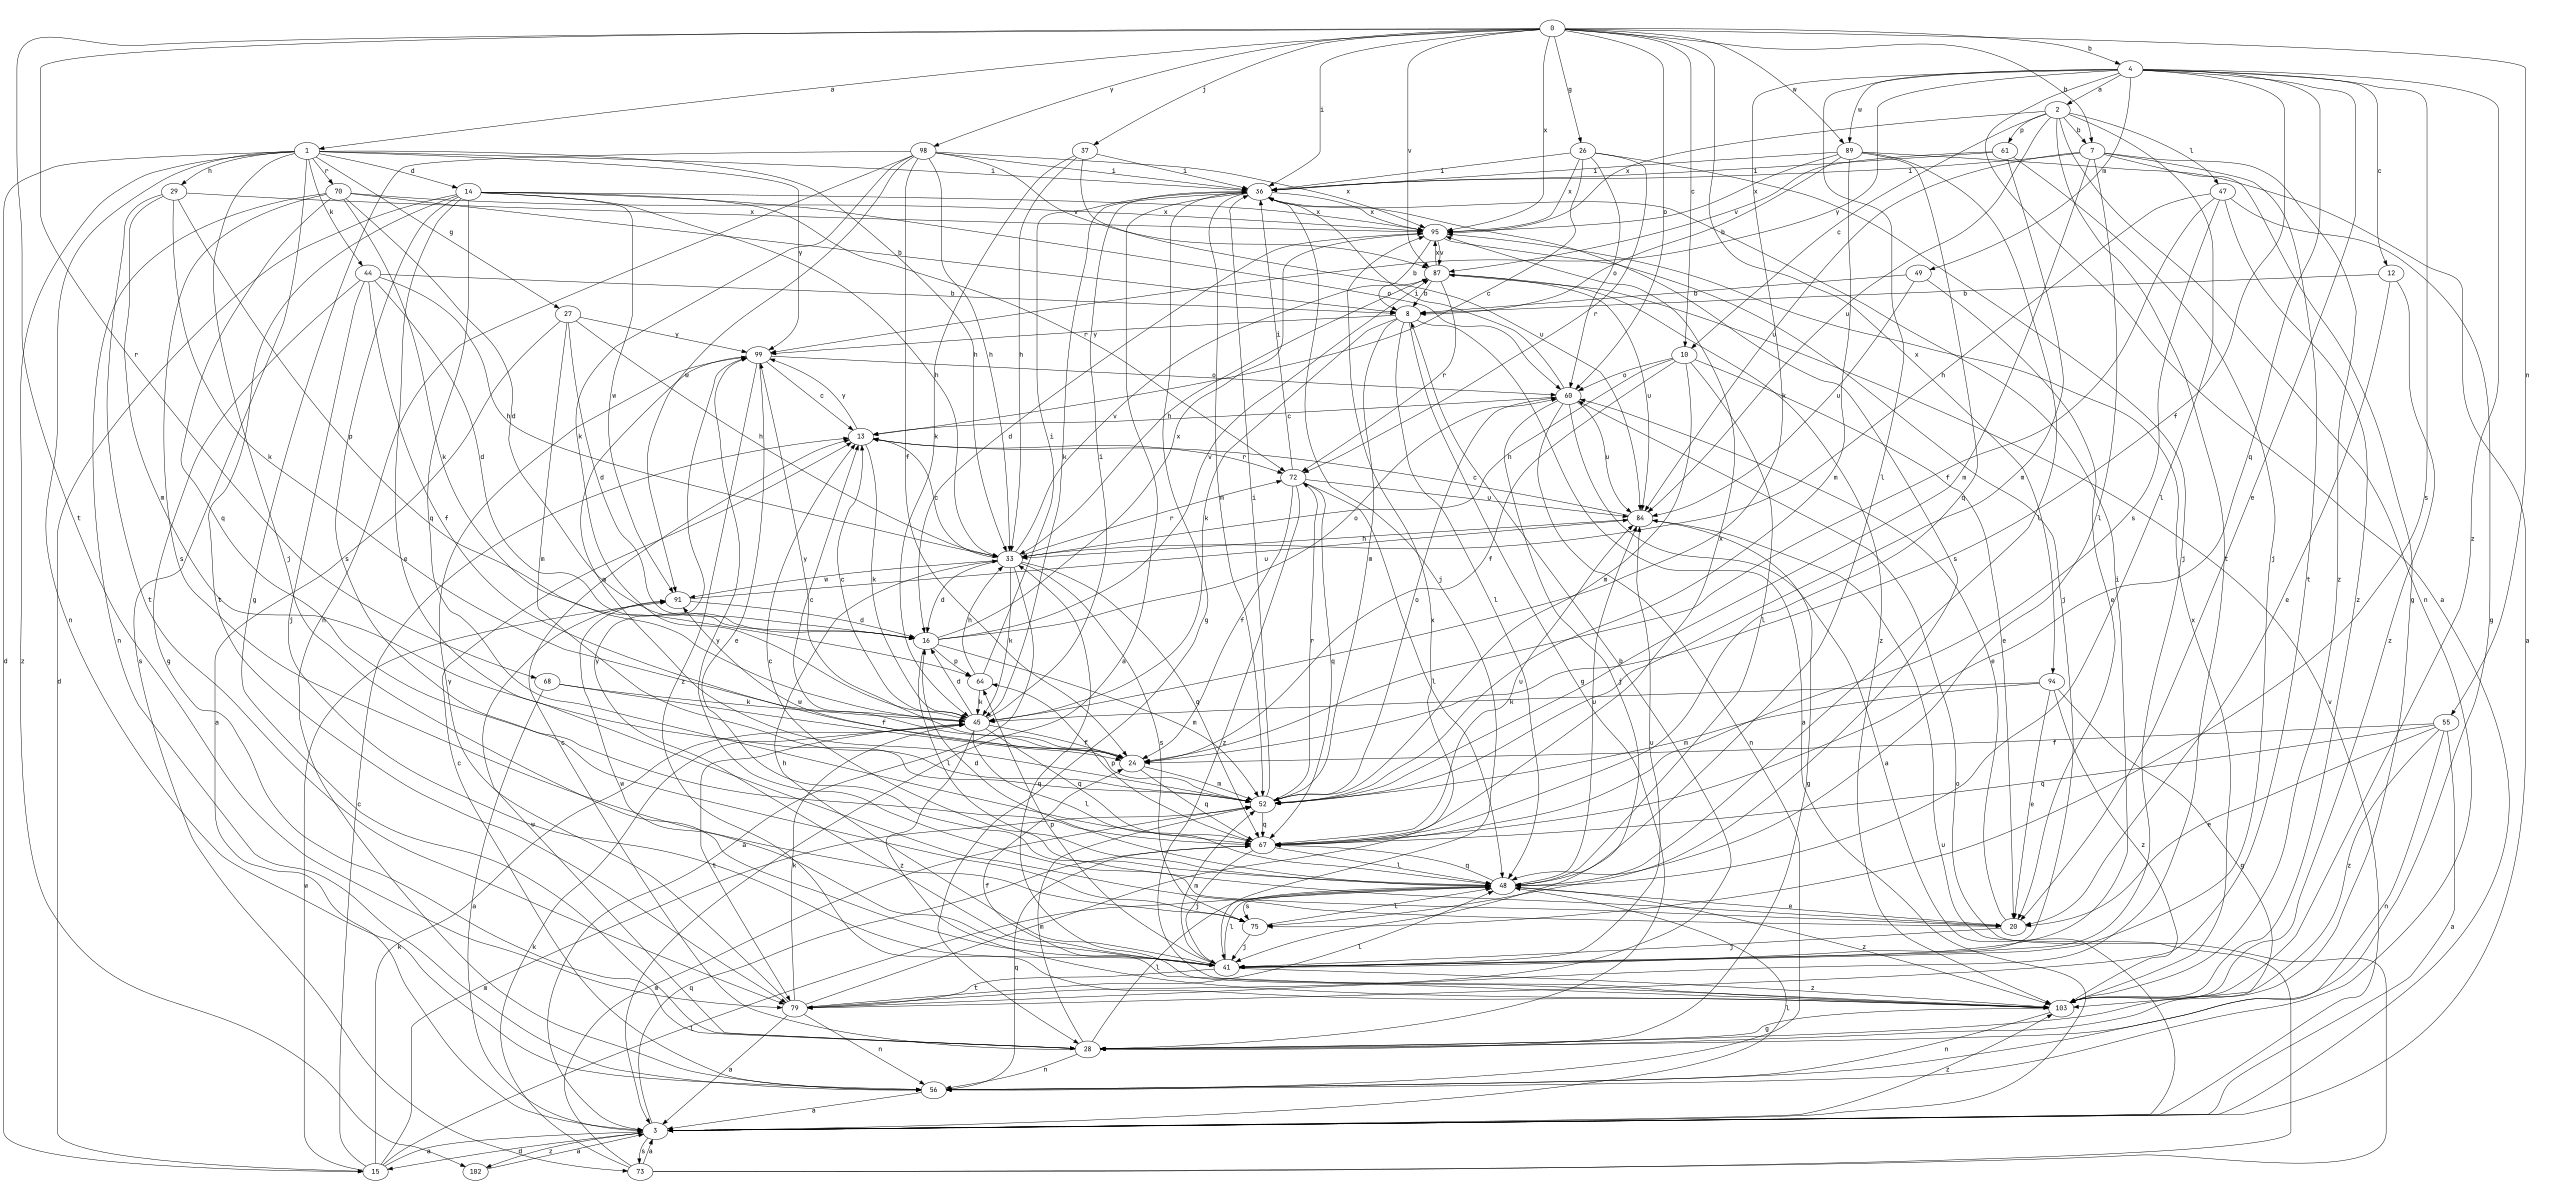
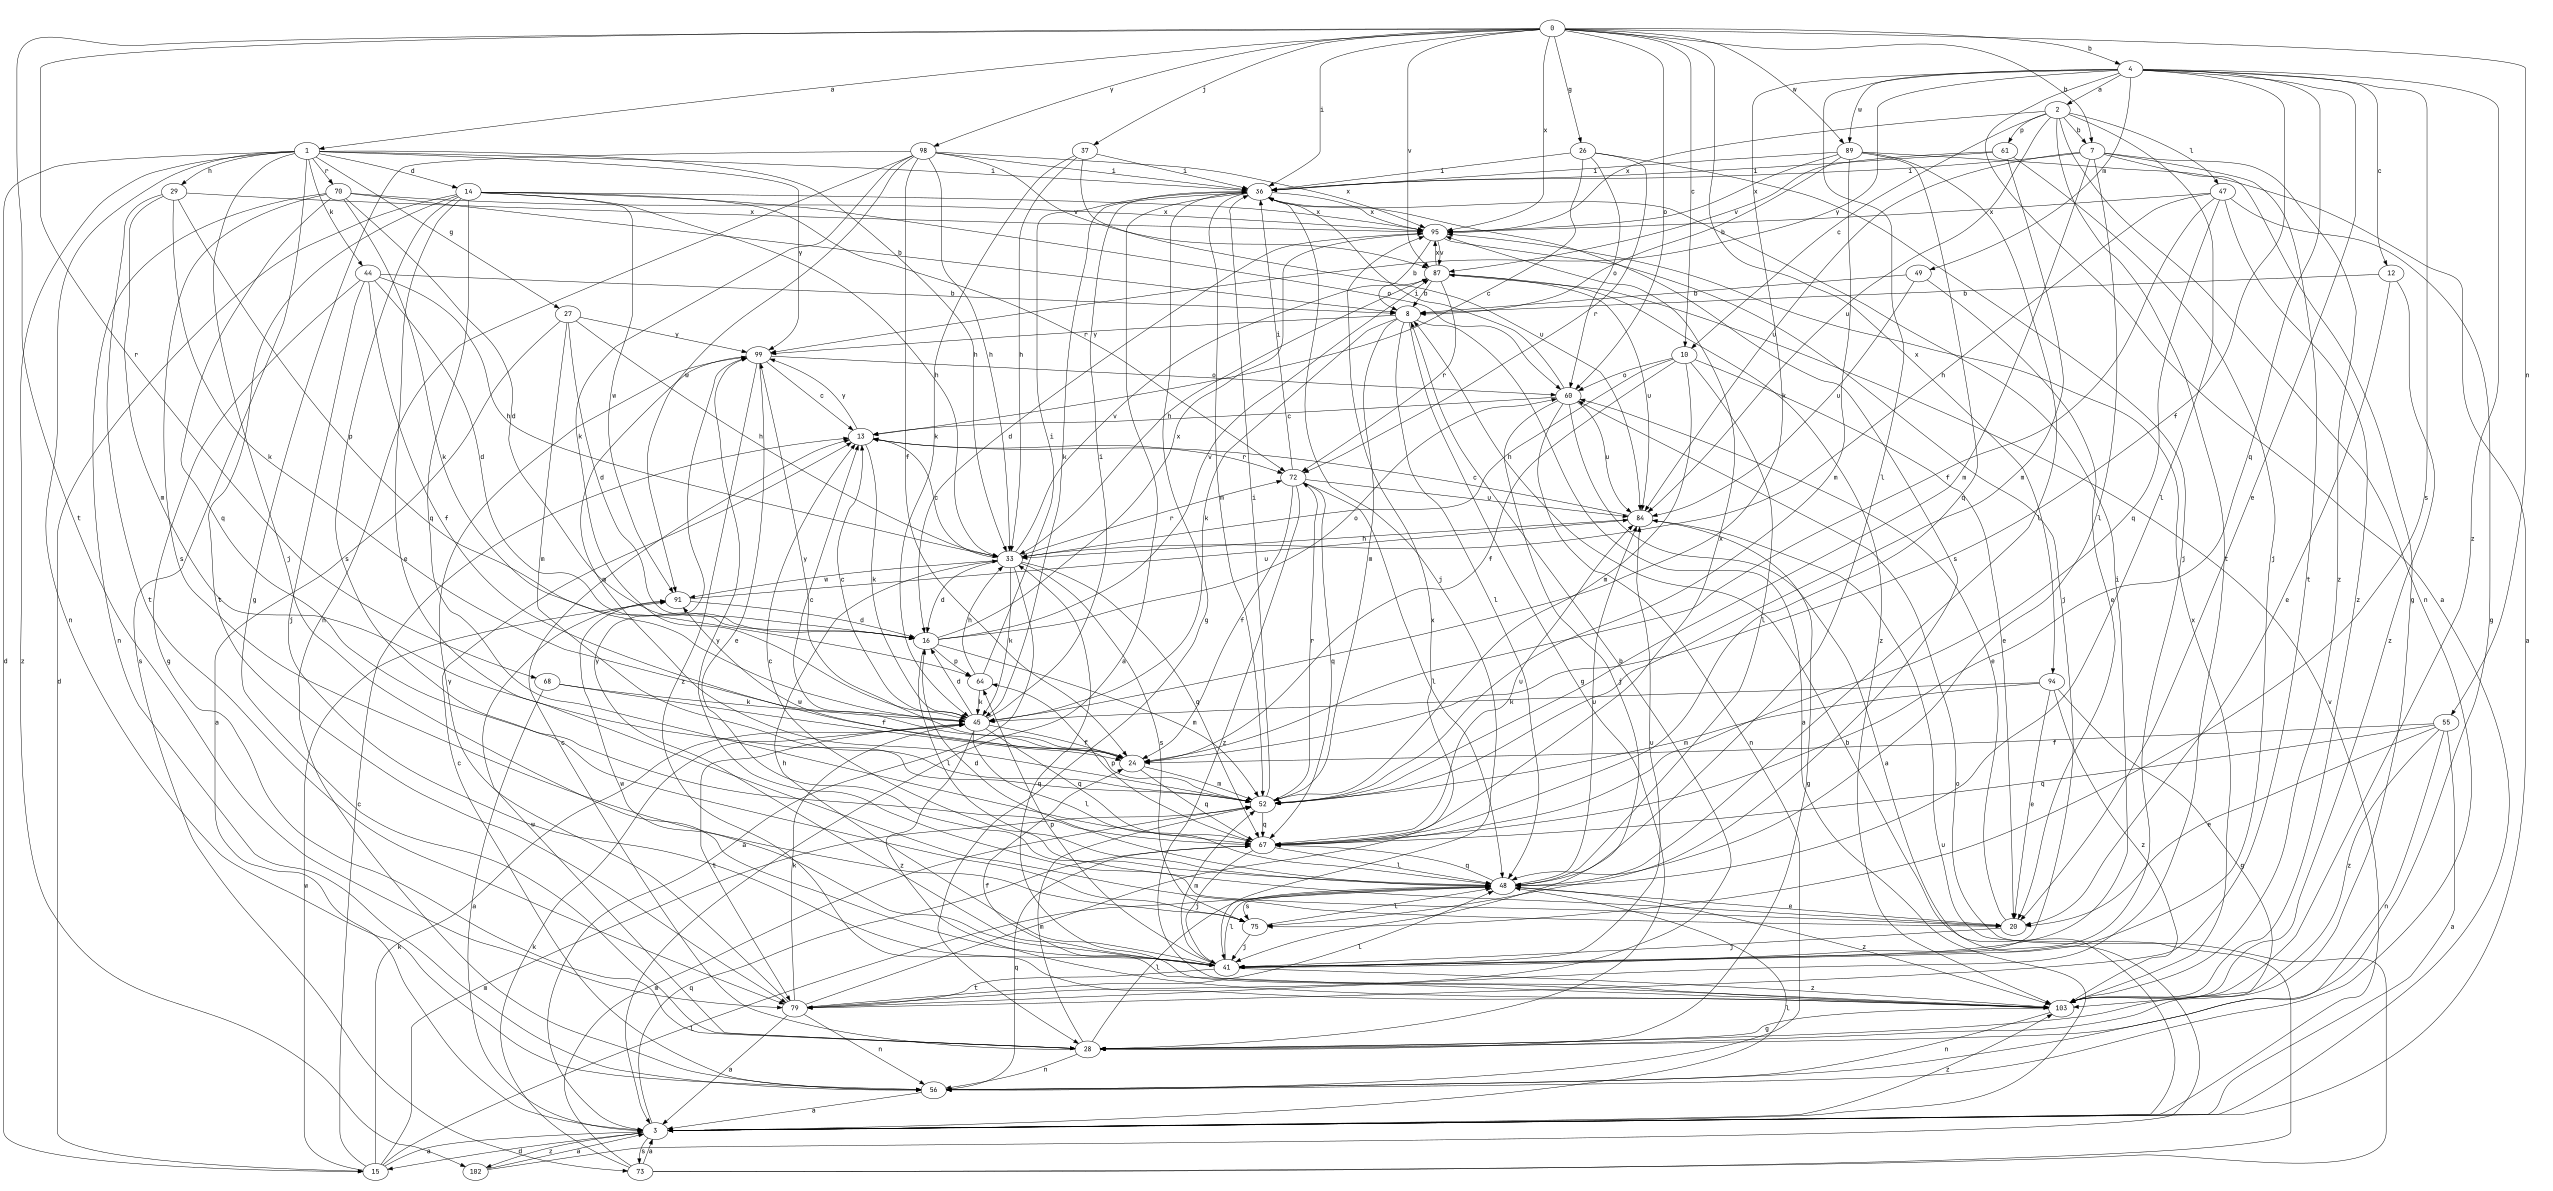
  strict digraph {
    fontname="JetBrains Mono"
    node [fontname="JetBrains Mono"]
    edge [fontname="JetBrains Mono"]
    0
    1
    4
    7
    10
    26
    36
    37
    55
    60
    68
    79
    87
    89
    94
    95
    98
    14
    15
    27
    29
    33
    41
    44
    56
    70
    73
    99
    102
    2
    48
    3
    67
    103
    12
    20
    24
    45
    49
    75
    84
    28
    52
    13
    72
    8
    16
    91
    64
    47
    61
    0 -> 1 [label=a]
    0 -> 4 [label=b]
    0 -> 7 [label=b]
    0 -> 10 [label=c]
    0 -> 26 [label=g]
    0 -> 36 [label=i]
    0 -> 37 [label=j]
    0 -> 55 [label=n]
    0 -> 60 [label=o]
    0 -> 68 [label=r]
    0 -> 79 [label=t]
    0 -> 87 [label=v]
    0 -> 89 [label=w]
    0 -> 94 [label=x]
    0 -> 95 [label=x]
    0 -> 98 [label=y]
    1 -> 36 [label=i]
    1 -> 14 [label=d]
    1 -> 15 [label=d]
    1 -> 27 [label=g]
    1 -> 29 [label=h]
    1 -> 33 [label=h]
    1 -> 41 [label=j]
    1 -> 44 [label=k]
    1 -> 56 [label=n]
    1 -> 70 [label=r]
    1 -> 73 [label=s]
    1 -> 99 [label=y]
    1 -> 102 [label=z]
    4 -> 89 [label=w]
    4 -> 99 [label=y]
    4 -> 2 [label=a]
    4 -> 48 [label=l]
    4 -> 3 [label=a]
    4 -> 67 [label=q]
    4 -> 103 [label=z]
    4 -> 12 [label=c]
    4 -> 20 [label=e]
    4 -> 24 [label=f]
    4 -> 45 [label=k]
    4 -> 49 [label=m]
    4 -> 75 [label=s]
    7 -> 36 [label=i]
    7 -> 79 [label=t]
    7 -> 48 [label=l]
    7 -> 103 [label=z]
    7 -> 84 [label=u]
    7 -> 28 [label=g]
    7 -> 52 [label=m]
    10 -> 60 [label=o]
    10 -> 33 [label=h]
    10 -> 48 [label=l]
    10 -> 20 [label=e]
    10 -> 24 [label=f]
    10 -> 52 [label=m]
    26 -> 36 [label=i]
    26 -> 60 [label=o]
    26 -> 41 [label=j]
    26 -> 13 [label=c]
    26 -> 72 [label=r]
    36 -> 95 [label=x]
    36 -> 41 [label=j]
    36 -> 3 [label=a]
    36 -> 45 [label=k]
    36 -> 75 [label=s]
    36 -> 28 [label=g]
    36 -> 52 [label=m]
    37 -> 36 [label=i]
    37 -> 33 [label=h]
    37 -> 45 [label=k]
    37 -> 84 [label=u]
    55 -> 56 [label=n]
    55 -> 3 [label=a]
    55 -> 67 [label=q]
    55 -> 103 [label=z]
    55 -> 20 [label=e]
    55 -> 24 [label=f]
    60 -> 36 [label=i]
    60 -> 41 [label=j]
    60 -> 56 [label=n]
    60 -> 3 [label=a]
    60 -> 84 [label=u]
    60 -> 13 [label=c]
    68 -> 3 [label=a]
    68 -> 24 [label=f]
    68 -> 45 [label=k]
    79 -> 95 [label=x]
    79 -> 56 [label=n]
    79 -> 99 [label=y]
    79 -> 48 [label=l]
    79 -> 3 [label=a]
    79 -> 45 [label=k]
    79 -> 8 [label=b]
    87 -> 95 [label=x]
    87 -> 33 [label=h]
    87 -> 103 [label=z]
    87 -> 84 [label=u]
    87 -> 72 [label=r]
    87 -> 8 [label=b]
    89 -> 36 [label=i]
    89 -> 95 [label=x]
    89 -> 48 [label=l]
    89 -> 3 [label=a]
    89 -> 67 [label=q]
    89 -> 52 [label=m]
    89 -> 8 [label=b]
    94 -> 103 [label=z]
    94 -> 20 [label=e]
    94 -> 45 [label=k]
    94 -> 28 [label=g]
    94 -> 52 [label=m]
    95 -> 87 [label=v]
    95 -> 41 [label=j]
    95 -> 8 [label=b]
    95 -> 16 [label=d]
    98 -> 36 [label=i]
    98 -> 87 [label=v]
    98 -> 95 [label=x]
    98 -> 33 [label=h]
    98 -> 56 [label=n]
    98 -> 24 [label=f]
    98 -> 45 [label=k]
    98 -> 28 [label=g]
    98 -> 91 [label=w]
    14 -> 60 [label=o]
    14 -> 79 [label=t]
    14 -> 95 [label=x]
    14 -> 15 [label=d]
    14 -> 33 [label=h]
    14 -> 67 [label=q]
    14 -> 20 [label=e]
    14 -> 75 [label=s]
    14 -> 72 [label=r]
    14 -> 91 [label=w]
    15 -> 48 [label=l]
    15 -> 3 [label=a]
    15 -> 45 [label=k]
    15 -> 52 [label=m]
    15 -> 13 [label=c]
    15 -> 91 [label=w]
    27 -> 33 [label=h]
    27 -> 99 [label=y]
    27 -> 3 [label=a]
    27 -> 52 [label=m]
    27 -> 16 [label=d]
    29 -> 79 [label=t]
    29 -> 95 [label=x]
    29 -> 45 [label=k]
    29 -> 52 [label=m]
    29 -> 64 [label=p]
    33 -> 87 [label=v]
    33 -> 3 [label=a]
    33 -> 67 [label=q]
    33 -> 45 [label=k]
    33 -> 75 [label=s]
    33 -> 13 [label=c]
    33 -> 72 [label=r]
    33 -> 16 [label=d]
    33 -> 91 [label=w]
    41 -> 36 [label=i]
    41 -> 79 [label=t]
    41 -> 33 [label=h]
    41 -> 99 [label=y]
    41 -> 48 [label=l]
    41 -> 103 [label=z]
    41 -> 84 [label=u]
    41 -> 52 [label=m]
    41 -> 91 [label=w]
    41 -> 64 [label=p]
    44 -> 33 [label=h]
    44 -> 41 [label=j]
    44 -> 24 [label=f]
    44 -> 28 [label=g]
    44 -> 8 [label=b]
    44 -> 16 [label=d]
    56 -> 3 [label=a]
    56 -> 67 [label=q]
    56 -> 13 [label=c]
    70 -> 95 [label=x]
    70 -> 56 [label=n]
    70 -> 67 [label=q]
    70 -> 45 [label=k]
    70 -> 75 [label=s]
    70 -> 8 [label=b]
    70 -> 16 [label=d]
    73 -> 60 [label=o]
    73 -> 3 [label=a]
    73 -> 45 [label=k]
    73 -> 84 [label=u]
    73 -> 52 [label=m]
    99 -> 60 [label=o]
    99 -> 103 [label=z]
    99 -> 20 [label=e]
    99 -> 52 [label=m]
    99 -> 13 [label=c]
    102 -> 3 [label=a]
+   102 -> 8 [label=b]
    2 -> 7 [label=b]
    2 -> 10 [label=c]
    2 -> 79 [label=t]
    2 -> 95 [label=x]
    2 -> 56 [label=n]
    2 -> 48 [label=l]
    2 -> 84 [label=u]
    2 -> 47 [label=l]
    2 -> 61 [label=p]
    48 -> 67 [label=q]
    48 -> 103 [label=z]
    48 -> 20 [label=e]
    48 -> 75 [label=s]
    48 -> 84 [label=u]
    48 -> 13 [label=c]
    48 -> 16 [label=d]
    3 -> 87 [label=v]
    3 -> 15 [label=d]
    3 -> 73 [label=s]
    3 -> 102 [label=z]
    3 -> 48 [label=l]
    3 -> 67 [label=q]
    3 -> 103 [label=z]
    67 -> 95 [label=x]
    67 -> 41 [label=j]
    67 -> 48 [label=l]
    67 -> 84 [label=u]
    67 -> 64 [label=p]
    103 -> 95 [label=x]
    103 -> 33 [label=q]
    103 -> 56 [label=n]
    103 -> 24 [label=f]
    103 -> 28 [label=g]
    12 -> 103 [label=z]
    12 -> 20 [label=e]
    12 -> 8 [label=b]
    20 -> 60 [label=e]
    20 -> 41 [label=j]
    20 -> 99 [label=y]
    24 -> 99 [label=y]
    24 -> 67 [label=q]
    24 -> 52 [label=m]
    24 -> 13 [label=c]
    45 -> 36 [label=i]
    45 -> 79 [label=t]
    45 -> 48 [label=l]
    45 -> 67 [label=q]
    45 -> 103 [label=z]
    45 -> 24 [label=f]
    45 -> 13 [label=c]
    45 -> 16 [label=d]
    49 -> 20 [label=e]
    49 -> 84 [label=u]
    49 -> 8 [label=b]
    75 -> 41 [label=j]
    75 -> 48 [label=l]
    84 -> 33 [label=h]
    84 -> 28 [label=g]
    84 -> 13 [label=c]
    28 -> 56 [label=n]
    28 -> 48 [label=l]
    28 -> 52 [label=m]
    28 -> 13 [label=c]
    28 -> 91 [label=w]
    52 -> 36 [label=i]
-   52 -> 60 [label=o]
    52 -> 67 [label=q]
    52 -> 72 [label=r]
    52 -> 91 [label=w]
    13 -> 99 [label=y]
    13 -> 45 [label=k]
    13 -> 72 [label=r]
    72 -> 36 [label=i]
    72 -> 48 [label=l]
    72 -> 67 [label=q]
    72 -> 103 [label=z]
    72 -> 24 [label=f]
    72 -> 84 [label=u]
    8 -> 99 [label=y]
    8 -> 48 [label=l]
    8 -> 3 [label=a]
    8 -> 45 [label=k]
    8 -> 28 [label=g]
    8 -> 52 [label=m]
    16 -> 60 [label=o]
    16 -> 87 [label=v]
    16 -> 95 [label=x]
    16 -> 48 [label=l]
    16 -> 52 [label=m]
    16 -> 64 [label=p]
    91 -> 84 [label=u]
    91 -> 16 [label=d]
    64 -> 36 [label=i]
    64 -> 33 [label=h]
    64 -> 45 [label=k]
-   26 -> 95 [label=x]
+   47 -> 95 [label=x]
    47 -> 33 [label=h]
-   47 -> 67 [label=s]
+   47 -> 67 [label=q]
    47 -> 103 [label=z]
    47 -> 24 [label=f]
    47 -> 28 [label=g]
    61 -> 36 [label=i]
    61 -> 87 [label=v]
    61 -> 41 [label=j]
    61 -> 52 [label=m]
  }
